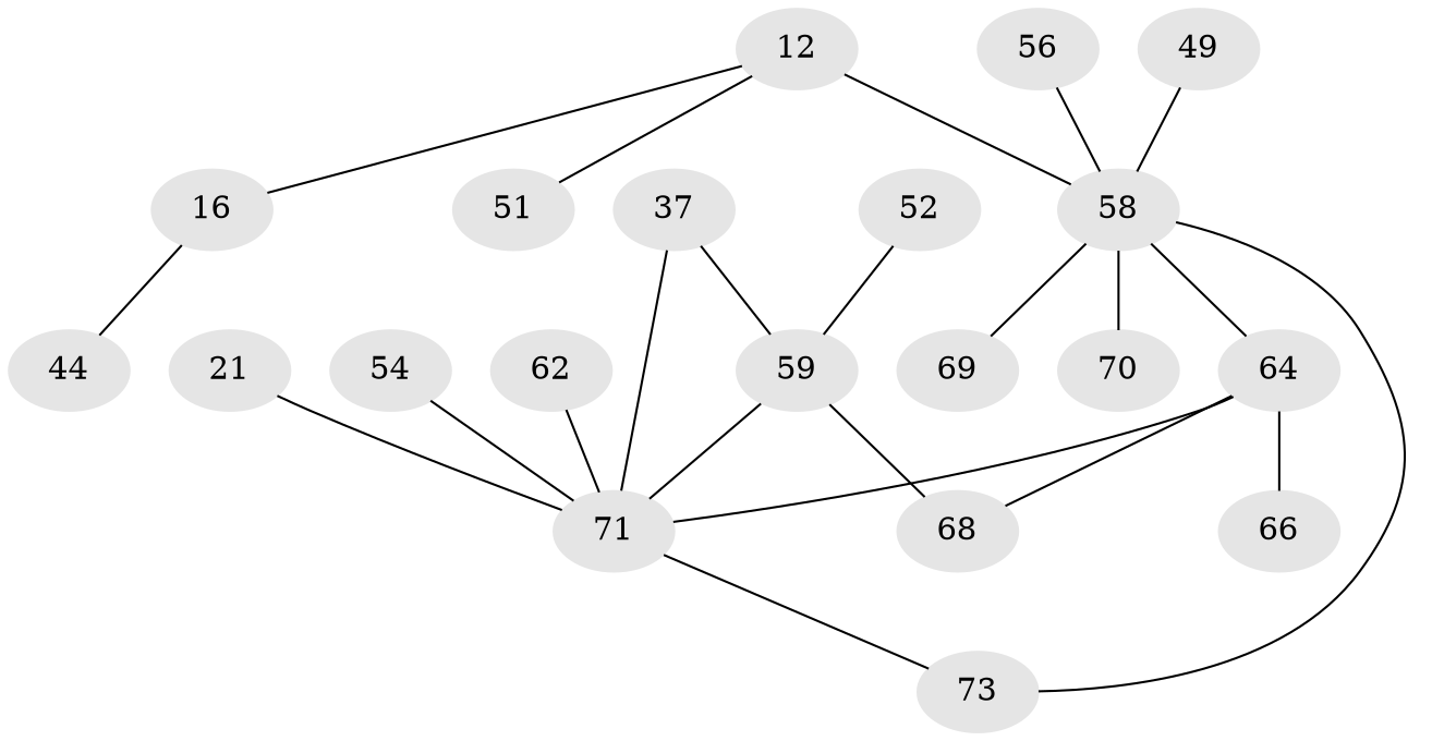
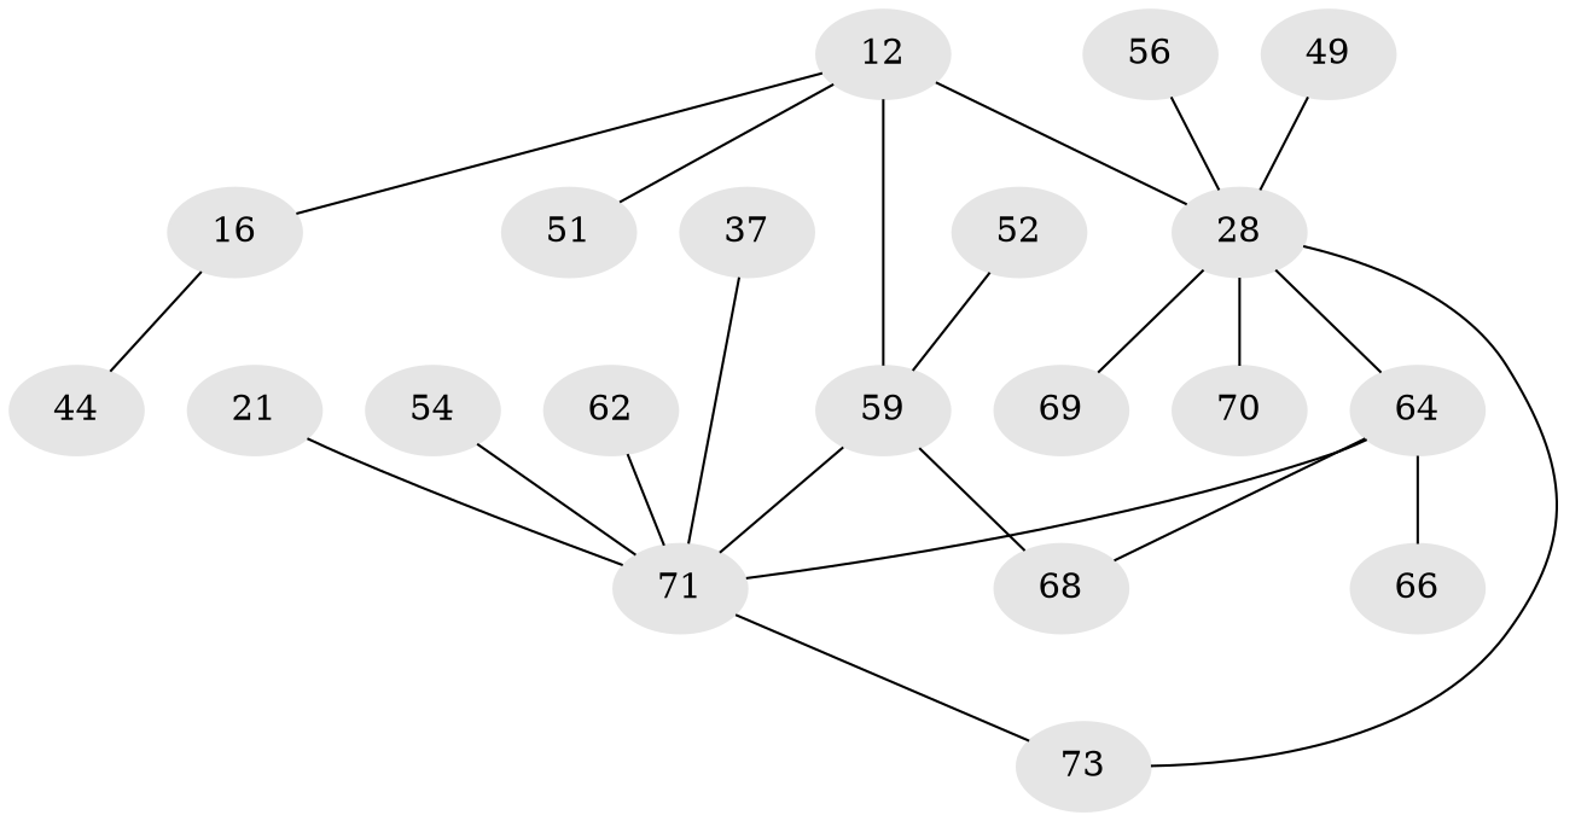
  graph {
    node [color=gray90 style=filled]
    16 [super="+8"]
    n2 [label=44]
    12
    51
-   58 [super="+17+39+41+42"]
+   58 [super="+17+39+41+42" label=28]
    59 [super="+33"]
    64 [super="+26+50+57+61"]
    69
    70
    73 [super="+72"]
    71 [super="+55+46+6"]
    68 [super="+67"]
    21
    37
    49
    52 [super="+45"]
    54
    56
    66
    62 [super="+14+28"]
    16 -- n2
    12 -- 16
    12 -- 51
    12 -- 58 [weight=2]
-   37 -- 59 [weight=2]
+   12 -- 59 [weight=2]
    58 -- 64 [weight=2]
    58 -- 69
    58 -- 70
    58 -- 73
    59 -- 71
    59 -- 68
    64 -- 71
    64 -- 68
    64 -- 66
    71 -- 73
    21 -- 71
    37 -- 71
    49 -- 58
    52 -- 59
    54 -- 71
    56 -- 58
    62 -- 71 [weight=2]
  }
